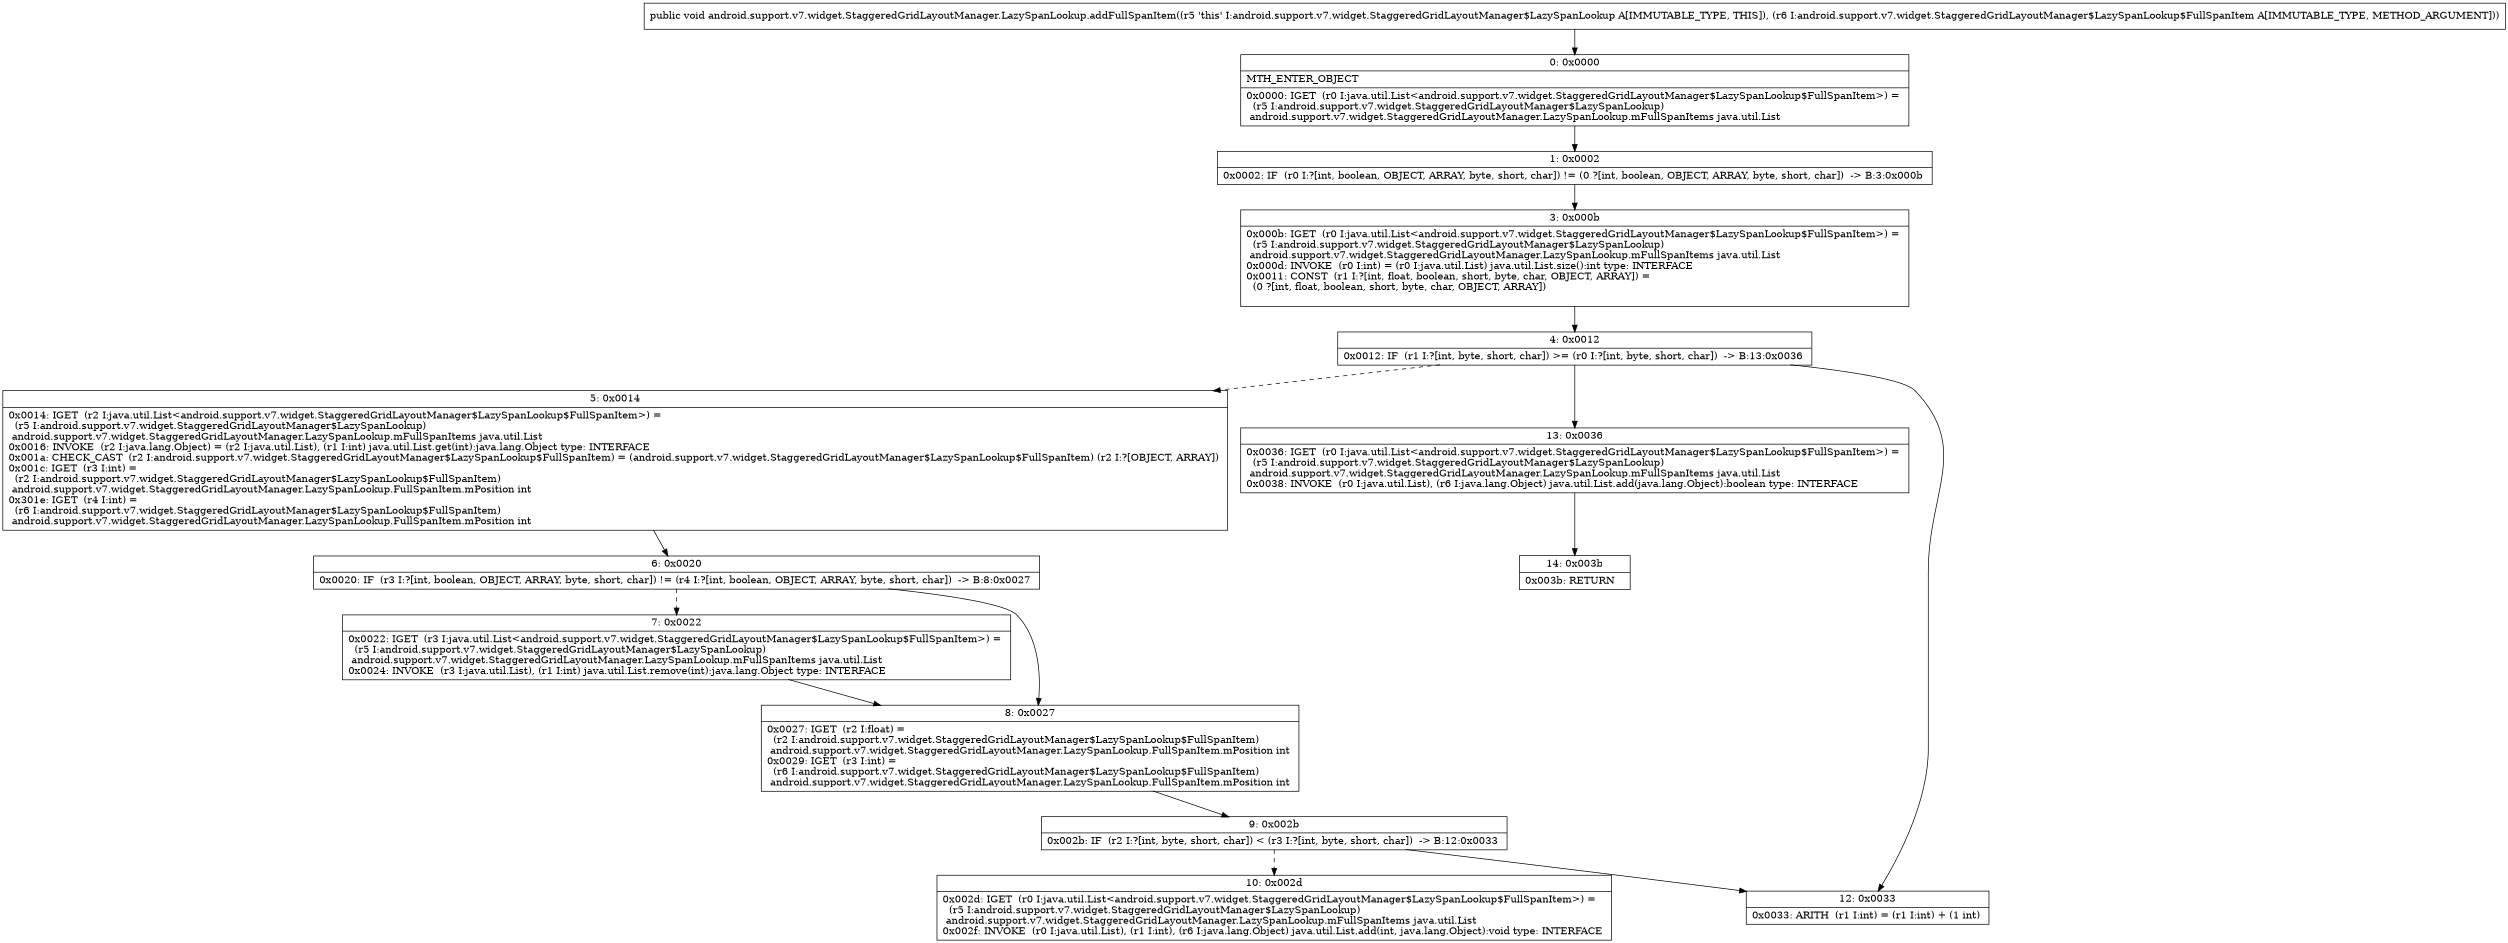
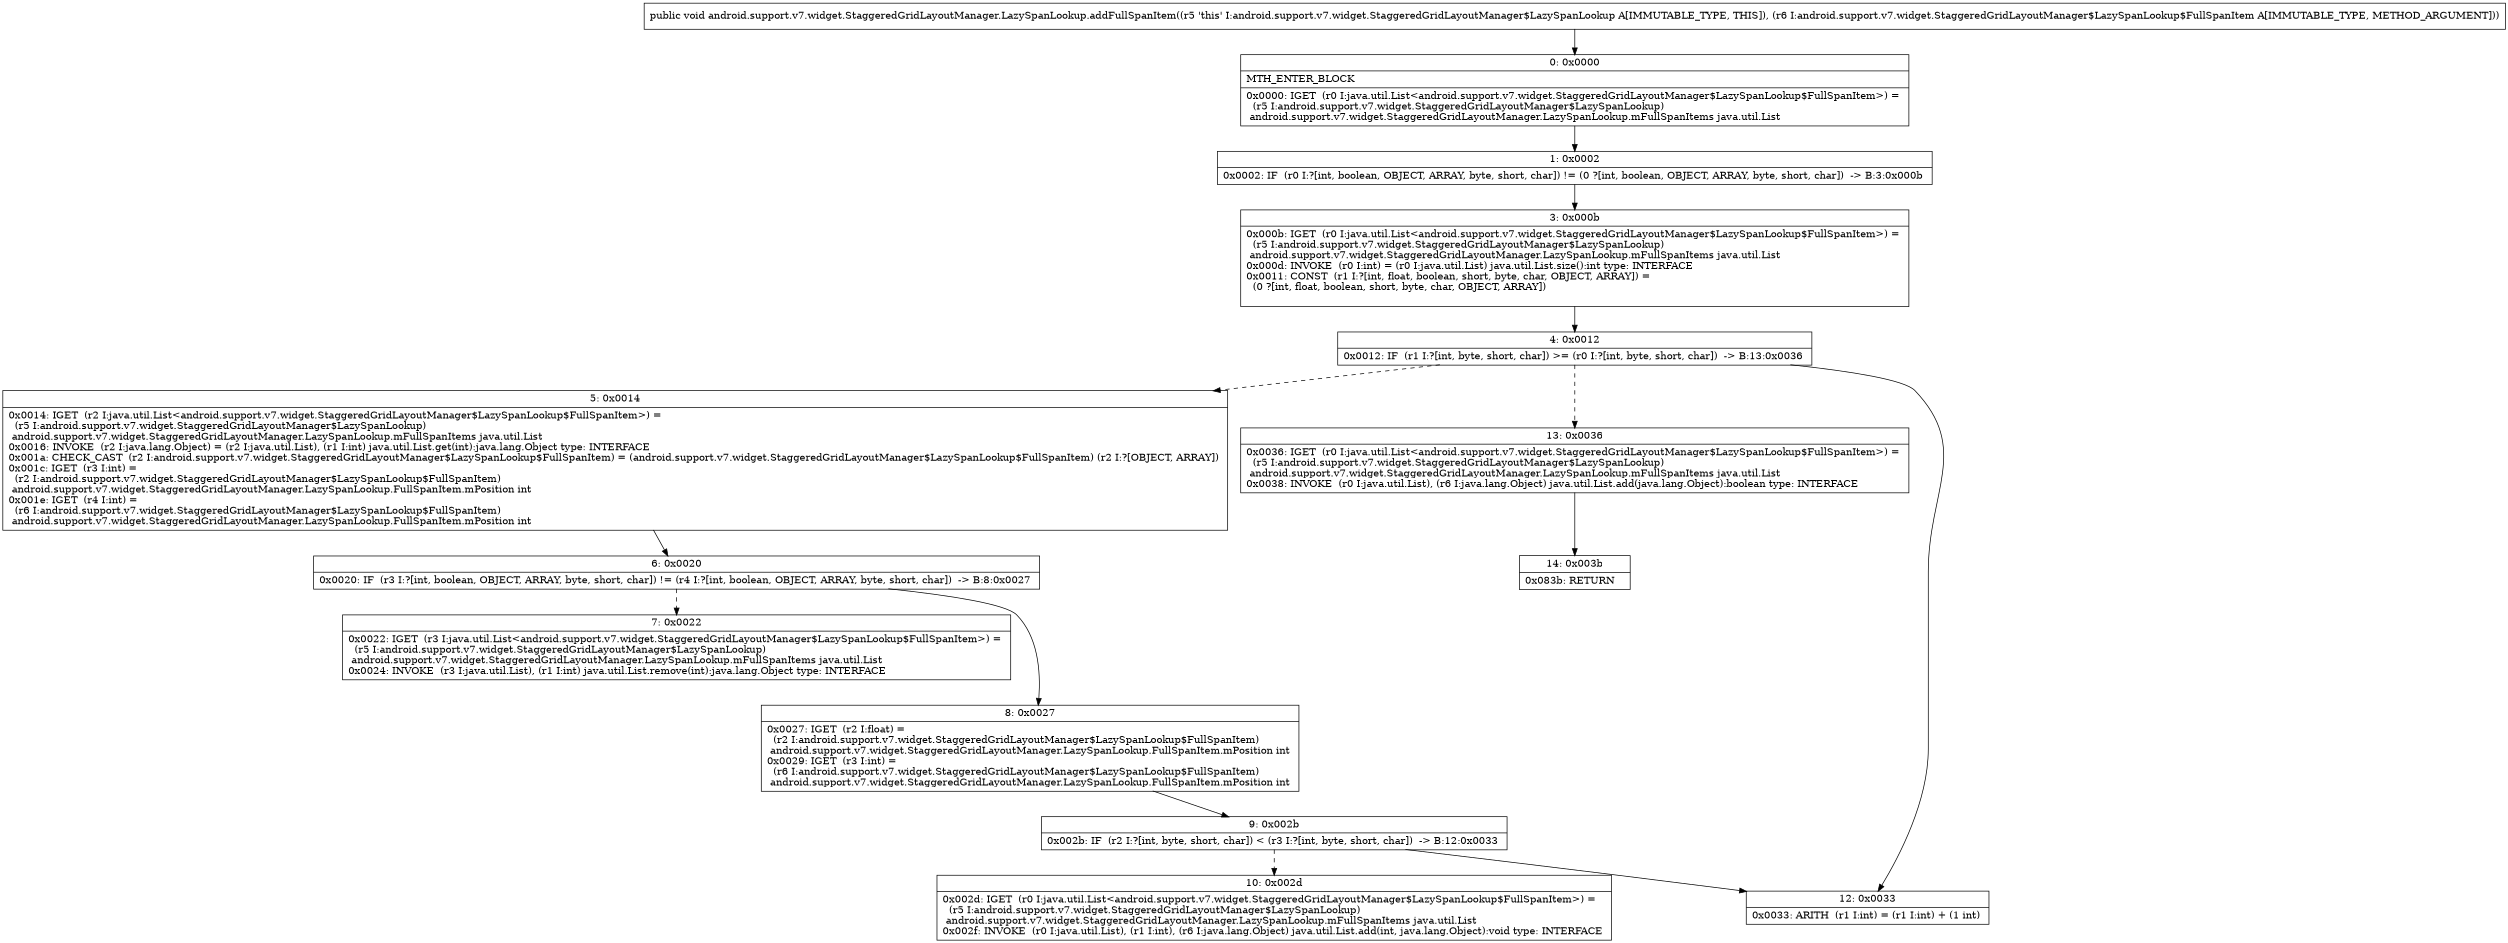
  digraph {
    node [shape=record]
-   n1 [label="{0\:\ 0x0000|MTH_ENTER_OBJECT\l|0x0000: IGET  (r0 I:java.util.List\<android.support.v7.widget.StaggeredGridLayoutManager$LazySpanLookup$FullSpanItem\>) = \l  (r5 I:android.support.v7.widget.StaggeredGridLayoutManager$LazySpanLookup)\l android.support.v7.widget.StaggeredGridLayoutManager.LazySpanLookup.mFullSpanItems java.util.List \l}"]
+   n1 [label="{0\:\ 0x0000|MTH_ENTER_BLOCK\l|0x0000: IGET  (r0 I:java.util.List\<android.support.v7.widget.StaggeredGridLayoutManager$LazySpanLookup$FullSpanItem\>) = \l  (r5 I:android.support.v7.widget.StaggeredGridLayoutManager$LazySpanLookup)\l android.support.v7.widget.StaggeredGridLayoutManager.LazySpanLookup.mFullSpanItems java.util.List \l}"]
    n2 [label="{1\:\ 0x0002|0x0002: IF  (r0 I:?[int, boolean, OBJECT, ARRAY, byte, short, char]) != (0 ?[int, boolean, OBJECT, ARRAY, byte, short, char])  \-\> B:3:0x000b \l}"]
    n3 [label="{3\:\ 0x000b|0x000b: IGET  (r0 I:java.util.List\<android.support.v7.widget.StaggeredGridLayoutManager$LazySpanLookup$FullSpanItem\>) = \l  (r5 I:android.support.v7.widget.StaggeredGridLayoutManager$LazySpanLookup)\l android.support.v7.widget.StaggeredGridLayoutManager.LazySpanLookup.mFullSpanItems java.util.List \l0x000d: INVOKE  (r0 I:int) = (r0 I:java.util.List) java.util.List.size():int type: INTERFACE \l0x0011: CONST  (r1 I:?[int, float, boolean, short, byte, char, OBJECT, ARRAY]) = \l  (0 ?[int, float, boolean, short, byte, char, OBJECT, ARRAY])\l \l}"]
    n4 [label="{4\:\ 0x0012|0x0012: IF  (r1 I:?[int, byte, short, char]) \>= (r0 I:?[int, byte, short, char])  \-\> B:13:0x0036 \l}"]
-   n5 [label="{5\:\ 0x0014|0x0014: IGET  (r2 I:java.util.List\<android.support.v7.widget.StaggeredGridLayoutManager$LazySpanLookup$FullSpanItem\>) = \l  (r5 I:android.support.v7.widget.StaggeredGridLayoutManager$LazySpanLookup)\l android.support.v7.widget.StaggeredGridLayoutManager.LazySpanLookup.mFullSpanItems java.util.List \l0x0016: INVOKE  (r2 I:java.lang.Object) = (r2 I:java.util.List), (r1 I:int) java.util.List.get(int):java.lang.Object type: INTERFACE \l0x001a: CHECK_CAST  (r2 I:android.support.v7.widget.StaggeredGridLayoutManager$LazySpanLookup$FullSpanItem) = (android.support.v7.widget.StaggeredGridLayoutManager$LazySpanLookup$FullSpanItem) (r2 I:?[OBJECT, ARRAY]) \l0x001c: IGET  (r3 I:int) = \l  (r2 I:android.support.v7.widget.StaggeredGridLayoutManager$LazySpanLookup$FullSpanItem)\l android.support.v7.widget.StaggeredGridLayoutManager.LazySpanLookup.FullSpanItem.mPosition int \l0x301e: IGET  (r4 I:int) = \l  (r6 I:android.support.v7.widget.StaggeredGridLayoutManager$LazySpanLookup$FullSpanItem)\l android.support.v7.widget.StaggeredGridLayoutManager.LazySpanLookup.FullSpanItem.mPosition int \l}"]
+   n5 [label="{5\:\ 0x0014|0x0014: IGET  (r2 I:java.util.List\<android.support.v7.widget.StaggeredGridLayoutManager$LazySpanLookup$FullSpanItem\>) = \l  (r5 I:android.support.v7.widget.StaggeredGridLayoutManager$LazySpanLookup)\l android.support.v7.widget.StaggeredGridLayoutManager.LazySpanLookup.mFullSpanItems java.util.List \l0x0016: INVOKE  (r2 I:java.lang.Object) = (r2 I:java.util.List), (r1 I:int) java.util.List.get(int):java.lang.Object type: INTERFACE \l0x001a: CHECK_CAST  (r2 I:android.support.v7.widget.StaggeredGridLayoutManager$LazySpanLookup$FullSpanItem) = (android.support.v7.widget.StaggeredGridLayoutManager$LazySpanLookup$FullSpanItem) (r2 I:?[OBJECT, ARRAY]) \l0x001c: IGET  (r3 I:int) = \l  (r2 I:android.support.v7.widget.StaggeredGridLayoutManager$LazySpanLookup$FullSpanItem)\l android.support.v7.widget.StaggeredGridLayoutManager.LazySpanLookup.FullSpanItem.mPosition int \l0x001e: IGET  (r4 I:int) = \l  (r6 I:android.support.v7.widget.StaggeredGridLayoutManager$LazySpanLookup$FullSpanItem)\l android.support.v7.widget.StaggeredGridLayoutManager.LazySpanLookup.FullSpanItem.mPosition int \l}"]
    n6 [label="{13\:\ 0x0036|0x0036: IGET  (r0 I:java.util.List\<android.support.v7.widget.StaggeredGridLayoutManager$LazySpanLookup$FullSpanItem\>) = \l  (r5 I:android.support.v7.widget.StaggeredGridLayoutManager$LazySpanLookup)\l android.support.v7.widget.StaggeredGridLayoutManager.LazySpanLookup.mFullSpanItems java.util.List \l0x0038: INVOKE  (r0 I:java.util.List), (r6 I:java.lang.Object) java.util.List.add(java.lang.Object):boolean type: INTERFACE \l}"]
    n7 [label="{12\:\ 0x0033|0x0033: ARITH  (r1 I:int) = (r1 I:int) + (1 int) \l}"]
    n8 [label="{6\:\ 0x0020|0x0020: IF  (r3 I:?[int, boolean, OBJECT, ARRAY, byte, short, char]) != (r4 I:?[int, boolean, OBJECT, ARRAY, byte, short, char])  \-\> B:8:0x0027 \l}"]
-   n9 [label="{14\:\ 0x003b|0x003b: RETURN   \l}"]
+   n9 [label="{14\:\ 0x003b|0x083b: RETURN   \l}"]
    n10 [label="{7\:\ 0x0022|0x0022: IGET  (r3 I:java.util.List\<android.support.v7.widget.StaggeredGridLayoutManager$LazySpanLookup$FullSpanItem\>) = \l  (r5 I:android.support.v7.widget.StaggeredGridLayoutManager$LazySpanLookup)\l android.support.v7.widget.StaggeredGridLayoutManager.LazySpanLookup.mFullSpanItems java.util.List \l0x0024: INVOKE  (r3 I:java.util.List), (r1 I:int) java.util.List.remove(int):java.lang.Object type: INTERFACE \l}"]
    n11 [label="{8\:\ 0x0027|0x0027: IGET  (r2 I:float) = \l  (r2 I:android.support.v7.widget.StaggeredGridLayoutManager$LazySpanLookup$FullSpanItem)\l android.support.v7.widget.StaggeredGridLayoutManager.LazySpanLookup.FullSpanItem.mPosition int \l0x0029: IGET  (r3 I:int) = \l  (r6 I:android.support.v7.widget.StaggeredGridLayoutManager$LazySpanLookup$FullSpanItem)\l android.support.v7.widget.StaggeredGridLayoutManager.LazySpanLookup.FullSpanItem.mPosition int \l}"]
    n12 [label="{9\:\ 0x002b|0x002b: IF  (r2 I:?[int, byte, short, char]) \< (r3 I:?[int, byte, short, char])  \-\> B:12:0x0033 \l}"]
    n13 [label="{10\:\ 0x002d|0x002d: IGET  (r0 I:java.util.List\<android.support.v7.widget.StaggeredGridLayoutManager$LazySpanLookup$FullSpanItem\>) = \l  (r5 I:android.support.v7.widget.StaggeredGridLayoutManager$LazySpanLookup)\l android.support.v7.widget.StaggeredGridLayoutManager.LazySpanLookup.mFullSpanItems java.util.List \l0x002f: INVOKE  (r0 I:java.util.List), (r1 I:int), (r6 I:java.lang.Object) java.util.List.add(int, java.lang.Object):void type: INTERFACE \l}"]
    n14 [label="{public void android.support.v7.widget.StaggeredGridLayoutManager.LazySpanLookup.addFullSpanItem((r5 'this' I:android.support.v7.widget.StaggeredGridLayoutManager$LazySpanLookup A[IMMUTABLE_TYPE, THIS]), (r6 I:android.support.v7.widget.StaggeredGridLayoutManager$LazySpanLookup$FullSpanItem A[IMMUTABLE_TYPE, METHOD_ARGUMENT])) }"]
    n1 -> n2
    n2 -> n3
    n3 -> n4
    n4 -> n5 [style=dashed]
-   n4 -> n6
+   n4 -> n6 [style=dashed]
    n4 -> n7
    n5 -> n8
    n6 -> n9
    n8 -> n10 [style=dashed]
    n8 -> n11
-   n10 -> n11
    n11 -> n12
    n12 -> n7
    n12 -> n13 [style=dashed]
    n14 -> n1
  }
